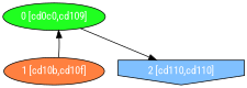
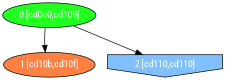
  digraph {
    fontname="Roboto Condensed"
    node [fontcolor="#ffffff" shape=oval style=filled fontname="Roboto Condensed"]
    edge [fontname="Roboto Condensed"]
    n1 [fillcolor="#20FF20" label="0 [cd0c0,cd109]"]
    n2 [fillcolor="#FF8040" label="1 [cd10b,cd10f]"]
    n3 [fillcolor="#80C0FF" label="2 [cd110,cd110]" shape=invhouse]
-   n2 -> n1
+   n1 -> n2
    n1 -> n3
  }
